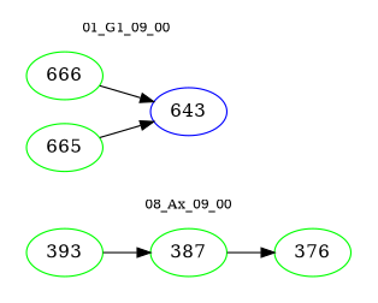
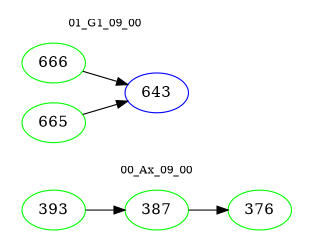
  digraph {
    rankdir=LR
    node [color=green]
    edge [color=black]
    n1 [label=393]
    n2 [label=387]
    n3 [label=376]
    n4 [label=666]
    n5 [color=blue label=643]
    n6 [label=665]
    subgraph cluster_1 {
      color=white
      fontsize=10
-     label="08_Ax_09_00"
+     label="00_Ax_09_00"
      n1
      n2
      n3
    }
    subgraph cluster_2 {
      color=white
      fontsize=10
      label="01_G1_09_00"
      n4
      n5
      n6
    }
    n1 -> n2
    n2 -> n3
    n4 -> n5
    n6 -> n5
  }
